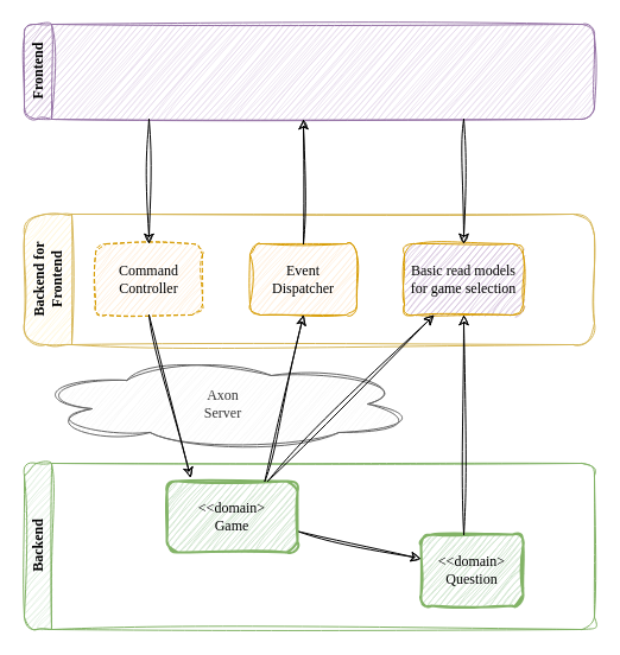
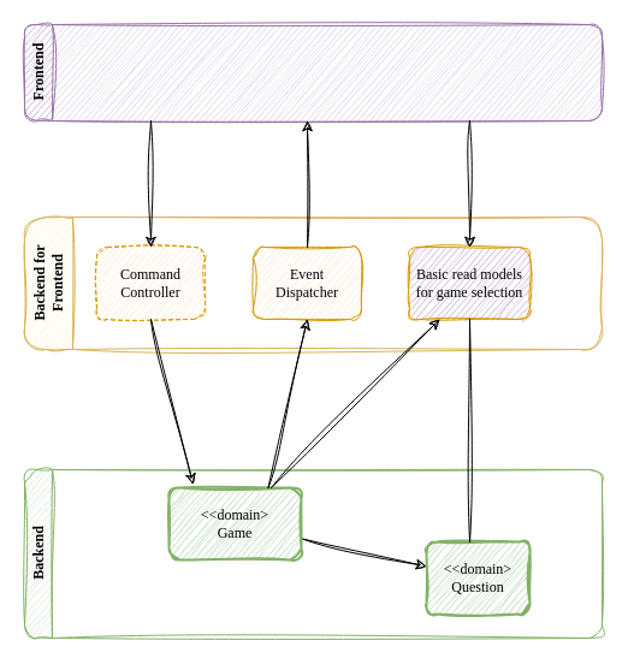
  <mxCell id="0" />
  <mxCell id="1" parent="0" />
  <mxCell id="2" value="Backend" style="swimlane;horizontal=0;whiteSpace=wrap;html=1;rounded=1;sketch=1;hachureGap=4;jiggle=2;curveFitting=1;fontFamily=Architects Daughter;fontSource=https%3A%2F%2Ffonts.googleapis.com%2Fcss%3Ffamily%3DArchitects%2BDaughter;fillColor=#d5e8d4;strokeColor=#82b366;shadow=0;" parent="1" vertex="1"><mxGeometry x="20" y="390" width="480" height="140" as="geometry" /></mxCell>
  <mxCell id="3" value="" style="rounded=0;sketch=1;hachureGap=4;jiggle=2;curveFitting=1;orthogonalLoop=1;jettySize=auto;html=1;fontFamily=Architects Daughter;fontSource=https%3A%2F%2Ffonts.googleapis.com%2Fcss%3Ffamily%3DArchitects%2BDaughter;" edge="1" parent="2" source="4" target="5"><mxGeometry relative="1" as="geometry" /></mxCell>
  <mxCell id="4" value="&lt;div&gt;&amp;lt;&amp;lt;domain&amp;gt;&lt;/div&gt;Game" style="rounded=1;whiteSpace=wrap;html=1;hachureGap=4;fontFamily=Architects Daughter;fontSource=https%3A%2F%2Ffonts.googleapis.com%2Fcss%3Ffamily%3DArchitects%2BDaughter;sketch=1;curveFitting=1;jiggle=2;fillColor=#d5e8d4;strokeColor=#82b366;strokeWidth=2;glass=0;shadow=0;" parent="2" vertex="1"><mxGeometry x="120" y="15" width="110" height="60" as="geometry" /></mxCell>
  <mxCell id="5" value="&lt;div&gt;&amp;lt;&amp;lt;domain&amp;gt;&lt;/div&gt;Question" style="rounded=1;whiteSpace=wrap;html=1;hachureGap=4;fontFamily=Architects Daughter;fontSource=https%3A%2F%2Ffonts.googleapis.com%2Fcss%3Ffamily%3DArchitects%2BDaughter;sketch=1;curveFitting=1;jiggle=2;fillColor=#d5e8d4;strokeColor=#82b366;strokeWidth=2;glass=0;shadow=0;" parent="2" vertex="1"><mxGeometry x="334" y="60" width="86" height="60" as="geometry" /></mxCell>
  <mxCell id="6" value="Backend for Frontend" style="swimlane;horizontal=0;whiteSpace=wrap;html=1;rounded=1;sketch=1;hachureGap=4;jiggle=2;curveFitting=1;fontFamily=Architects Daughter;fontSource=https%3A%2F%2Ffonts.googleapis.com%2Fcss%3Ffamily%3DArchitects%2BDaughter;startSize=40;fillColor=#fff2cc;strokeColor=#d6b656;shadow=0;" parent="1" vertex="1"><mxGeometry x="20" y="180" width="480" height="110" as="geometry" /></mxCell>
  <mxCell id="7" value="Command Controller&lt;div&gt;&lt;/div&gt;" style="rounded=1;whiteSpace=wrap;html=1;hachureGap=4;fontFamily=Architects Daughter;fontSource=https%3A%2F%2Ffonts.googleapis.com%2Fcss%3Ffamily%3DArchitects%2BDaughter;sketch=1;curveFitting=1;jiggle=2;fillColor=#ffe6cc;strokeColor=#d79b00;shadow=0;dashed=1;" parent="6" vertex="1"><mxGeometry x="60" y="25" width="90" height="60" as="geometry" /></mxCell>
  <mxCell id="8" value="&lt;div&gt;&lt;span style=&quot;background-color: initial;&quot;&gt;Event&lt;/span&gt;&lt;br&gt;&lt;/div&gt;&lt;div&gt;Dispatcher&lt;div&gt;&lt;/div&gt;&lt;/div&gt;" style="rounded=1;whiteSpace=wrap;html=1;hachureGap=4;fontFamily=Architects Daughter;fontSource=https%3A%2F%2Ffonts.googleapis.com%2Fcss%3Ffamily%3DArchitects%2BDaughter;sketch=1;curveFitting=1;jiggle=2;fillColor=#ffe6cc;strokeColor=#d79b00;shadow=0;" parent="6" vertex="1"><mxGeometry x="190" y="25" width="90" height="60" as="geometry" /></mxCell>
  <mxCell id="9" value="Basic read models for game selection&lt;div&gt;&lt;div&gt;&lt;/div&gt;&lt;/div&gt;" style="rounded=1;whiteSpace=wrap;html=1;hachureGap=4;fontFamily=Architects Daughter;fontSource=https%3A%2F%2Ffonts.googleapis.com%2Fcss%3Ffamily%3DArchitects%2BDaughter;sketch=1;curveFitting=1;jiggle=2;fillColor=#c2a8cd;strokeColor=#d79b00;shadow=0;" parent="6" vertex="1"><mxGeometry x="320" y="25" width="100" height="60" as="geometry" /></mxCell>
  <mxCell id="10" value="Frontend" style="swimlane;horizontal=0;whiteSpace=wrap;html=1;rounded=1;sketch=1;hachureGap=4;jiggle=2;curveFitting=1;fontFamily=Architects Daughter;fontSource=https%3A%2F%2Ffonts.googleapis.com%2Fcss%3Ffamily%3DArchitects%2BDaughter;fillColor=#c2a8cd;strokeColor=#9673a6;shadow=0;swimlaneFillColor=#ddcde5;gradientColor=none;fillStyle=auto;" parent="1" vertex="1"><mxGeometry x="20" y="20" width="480" height="80" as="geometry" /></mxCell>
- <mxCell id="11" value="Axon&lt;div&gt;Server&lt;/div&gt;" style="ellipse;shape=cloud;whiteSpace=wrap;html=1;rounded=1;hachureGap=4;fontFamily=Architects Daughter;fontSource=https%3A%2F%2Ffonts.googleapis.com%2Fcss%3Ffamily%3DArchitects%2BDaughter;shadow=0;sketch=1;curveFitting=1;jiggle=2;fillColor=#f5f5f5;fontColor=#333333;strokeColor=#666666;" parent="1" vertex="1"><mxGeometry x="25" y="300" width="325" height="80" as="geometry" /></mxCell>
  <mxCell id="12" value="" style="endArrow=classic;html=1;rounded=1;sketch=1;hachureGap=4;jiggle=2;curveFitting=1;fontFamily=Architects Daughter;fontSource=https%3A%2F%2Ffonts.googleapis.com%2Fcss%3Ffamily%3DArchitects%2BDaughter;exitX=0.5;exitY=1;exitDx=0;exitDy=0;shadow=0;entryX=0.182;entryY=-0.05;entryDx=0;entryDy=0;entryPerimeter=0;" parent="1" source="7" edge="1" target="4"><mxGeometry width="50" height="50" relative="1" as="geometry"><mxPoint x="-250" y="310" as="sourcePoint" /><mxPoint x="125" y="390" as="targetPoint" /></mxGeometry></mxCell>
  <mxCell id="13" value="" style="endArrow=classic;html=1;rounded=1;sketch=1;hachureGap=4;jiggle=2;curveFitting=1;fontFamily=Architects Daughter;fontSource=https%3A%2F%2Ffonts.googleapis.com%2Fcss%3Ffamily%3DArchitects%2BDaughter;entryX=0.5;entryY=1;entryDx=0;entryDy=0;shadow=0;exitX=0.75;exitY=0;exitDx=0;exitDy=0;" parent="1" target="8" edge="1" source="4"><mxGeometry width="50" height="50" relative="1" as="geometry"><mxPoint x="255" y="390" as="sourcePoint" /><mxPoint x="135" y="400" as="targetPoint" /></mxGeometry></mxCell>
- <mxCell id="14" value="" style="endArrow=classic;html=1;rounded=1;sketch=1;hachureGap=4;jiggle=2;curveFitting=1;fontFamily=Architects Daughter;fontSource=https%3A%2F%2Ffonts.googleapis.com%2Fcss%3Ffamily%3DArchitects%2BDaughter;entryX=0.5;entryY=1;entryDx=0;entryDy=0;shadow=0;exitX=0.419;exitY=0;exitDx=0;exitDy=0;exitPerimeter=0;" parent="1" target="9" edge="1" source="5"><mxGeometry width="50" height="50" relative="1" as="geometry"><mxPoint x="390" y="390" as="sourcePoint" /><mxPoint x="390" y="265" as="targetPoint" /></mxGeometry></mxCell>
+ <mxCell id="14" value="" style="endArrow=none;html=1;rounded=1;sketch=1;hachureGap=4;jiggle=2;curveFitting=1;fontFamily=Architects Daughter;fontSource=https%3A%2F%2Ffonts.googleapis.com%2Fcss%3Ffamily%3DArchitects%2BDaughter;entryX=0.5;entryY=1;entryDx=0;entryDy=0;shadow=0;exitX=0.419;exitY=0;exitDx=0;exitDy=0;exitPerimeter=0;" parent="1" target="9" edge="1" source="5"><mxGeometry width="50" height="50" relative="1" as="geometry"><mxPoint x="390" y="390" as="sourcePoint" /><mxPoint x="390" y="265" as="targetPoint" /></mxGeometry></mxCell>
  <mxCell id="15" value="" style="endArrow=classic;html=1;rounded=1;sketch=1;hachureGap=4;jiggle=2;curveFitting=1;fontFamily=Architects Daughter;fontSource=https%3A%2F%2Ffonts.googleapis.com%2Fcss%3Ffamily%3DArchitects%2BDaughter;entryX=0.5;entryY=0;entryDx=0;entryDy=0;shadow=0;" parent="1" target="7" edge="1"><mxGeometry width="50" height="50" relative="1" as="geometry"><mxPoint x="125" y="100" as="sourcePoint" /><mxPoint x="105" y="180" as="targetPoint" /></mxGeometry></mxCell>
  <mxCell id="16" value="" style="endArrow=classic;html=1;rounded=1;sketch=1;hachureGap=4;jiggle=2;curveFitting=1;fontFamily=Architects Daughter;fontSource=https%3A%2F%2Ffonts.googleapis.com%2Fcss%3Ffamily%3DArchitects%2BDaughter;entryX=0.5;entryY=0;entryDx=0;entryDy=0;shadow=0;" parent="1" target="9" edge="1"><mxGeometry width="50" height="50" relative="1" as="geometry"><mxPoint x="390" y="100" as="sourcePoint" /><mxPoint x="125" y="200" as="targetPoint" /></mxGeometry></mxCell>
  <mxCell id="17" value="" style="endArrow=classic;html=1;rounded=1;sketch=1;hachureGap=4;jiggle=2;curveFitting=1;fontFamily=Architects Daughter;fontSource=https%3A%2F%2Ffonts.googleapis.com%2Fcss%3Ffamily%3DArchitects%2BDaughter;exitX=0.5;exitY=0;exitDx=0;exitDy=0;shadow=0;" parent="1" source="8" edge="1"><mxGeometry width="50" height="50" relative="1" as="geometry"><mxPoint x="265" y="400" as="sourcePoint" /><mxPoint x="255" y="100" as="targetPoint" /></mxGeometry></mxCell>
  <mxCell id="18" value="" style="rounded=0;sketch=1;hachureGap=4;jiggle=2;curveFitting=1;orthogonalLoop=1;jettySize=auto;html=1;fontFamily=Architects Daughter;fontSource=https%3A%2F%2Ffonts.googleapis.com%2Fcss%3Ffamily%3DArchitects%2BDaughter;entryX=0.25;entryY=1;entryDx=0;entryDy=0;" edge="1" parent="1" source="4" target="9"><mxGeometry relative="1" as="geometry" /></mxCell>
